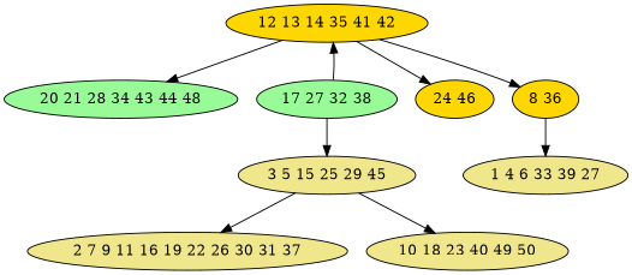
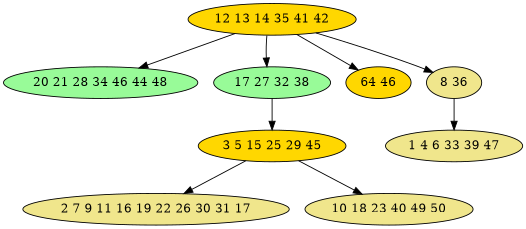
  digraph {
    node [fillcolor=khaki style=filled]
    n1 [fillcolor=gold label="12 13 14 35 41 42"]
-   n2 [fillcolor=palegreen label="20 21 28 34 43 44 48"]
+   n2 [fillcolor=palegreen label="20 21 28 34 46 44 48"]
    n3 [fillcolor=palegreen label="17 27 32 38"]
-   n4 [fillcolor=gold label="24 46"]
-   n5 [fillcolor=gold label="8 36"]
-   n6 [label="2 7 9 11 16 19 22 26 30 31 37"]
-   n7 [label="3 5 15 25 29 45"]
-   n8 [label="1 4 6 33 39 27"]
+   n4 [fillcolor=gold label="64 46"]
+   n5 [label="8 36"]
+   n6 [label="2 7 9 11 16 19 22 26 30 31 17"]
+   n7 [fillcolor=gold label="3 5 15 25 29 45"]
+   n8 [label="1 4 6 33 39 47"]
    n9 [label="10 18 23 40 49 50"]
    n1 -> n2
-   n3 -> n1
+   n1 -> n3
    n1 -> n4
    n1 -> n5
    n3 -> n7
    n5 -> n8
    n7 -> n6
    n7 -> n9
  }
